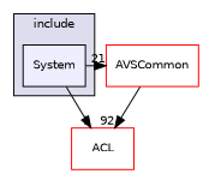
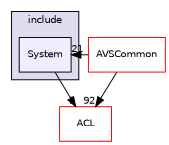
  digraph {
    compound=true
    node [fillcolor=white fontname=Helvetica fontsize=10 shape=box style=filled color=red]
    edge [labeldistance=1.5 labelfontname=Helvetica labelfontsize=10]
    n1 [fillcolor="#eeeeff" label=System pencolor=black color=""]
    n2 [label=ACL]
    n3 [label=AVSCommon]
    subgraph cluster_1 {
      bgcolor="#ddddee"
      fontname=Helvetica
      fontsize=10
      label=include
      pencolor=black
      n1
    }
    n1 -> n2 [headlabel=1]
-   n1 -> n3 [headlabel=21]
+   n3 -> n1 [headlabel=21]
    n3 -> n2 [headlabel=92]
  }
